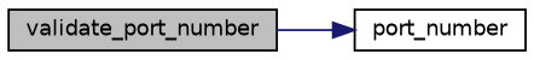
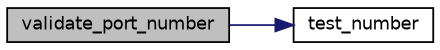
  digraph {
    rankdir=LR
    node [color=black fontname=Helvetica fontsize=10 shape=record style=filled]
    n1 [fillcolor=grey75 fontcolor=black height=0.2 label=validate_port_number width=0.4]
-   n2 [fillcolor=white height=0.2 label=port_number width=0.4]
+   n2 [fillcolor=white height=0.2 label=test_number width=0.4]
    n1 -> n2 [color=midnightblue fontname=Helvetica fontsize=10 labelfontname=Helvetica labelfontsize=10 style=solid]
  }
